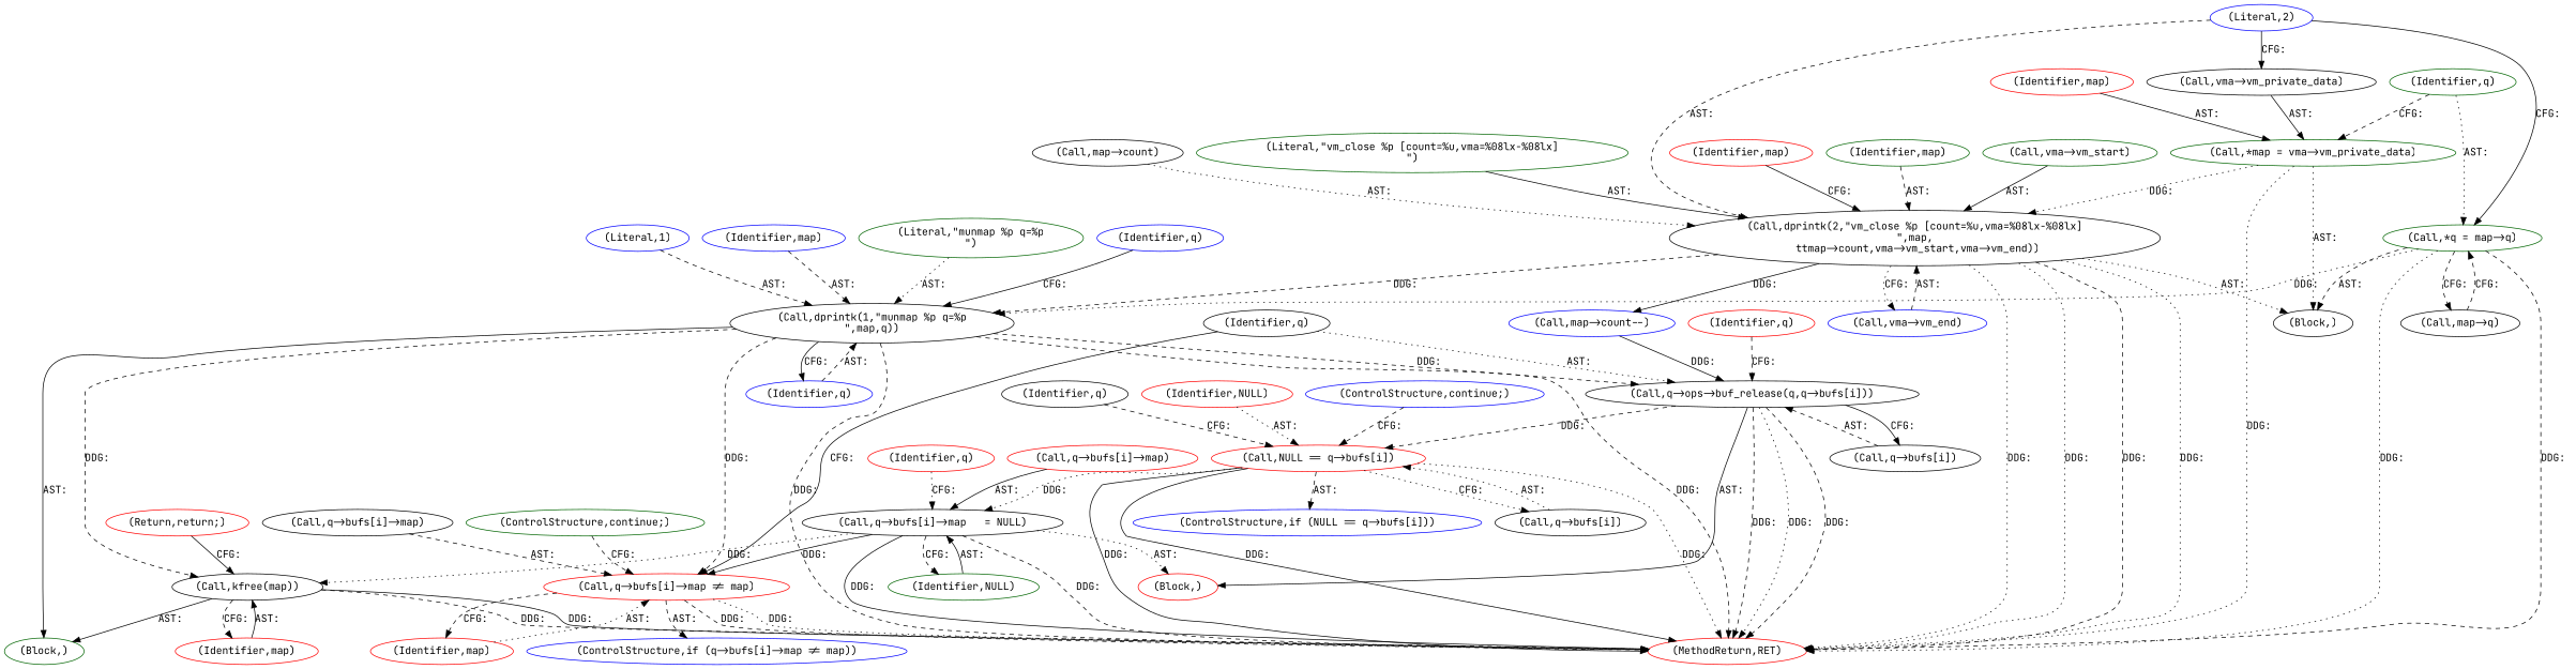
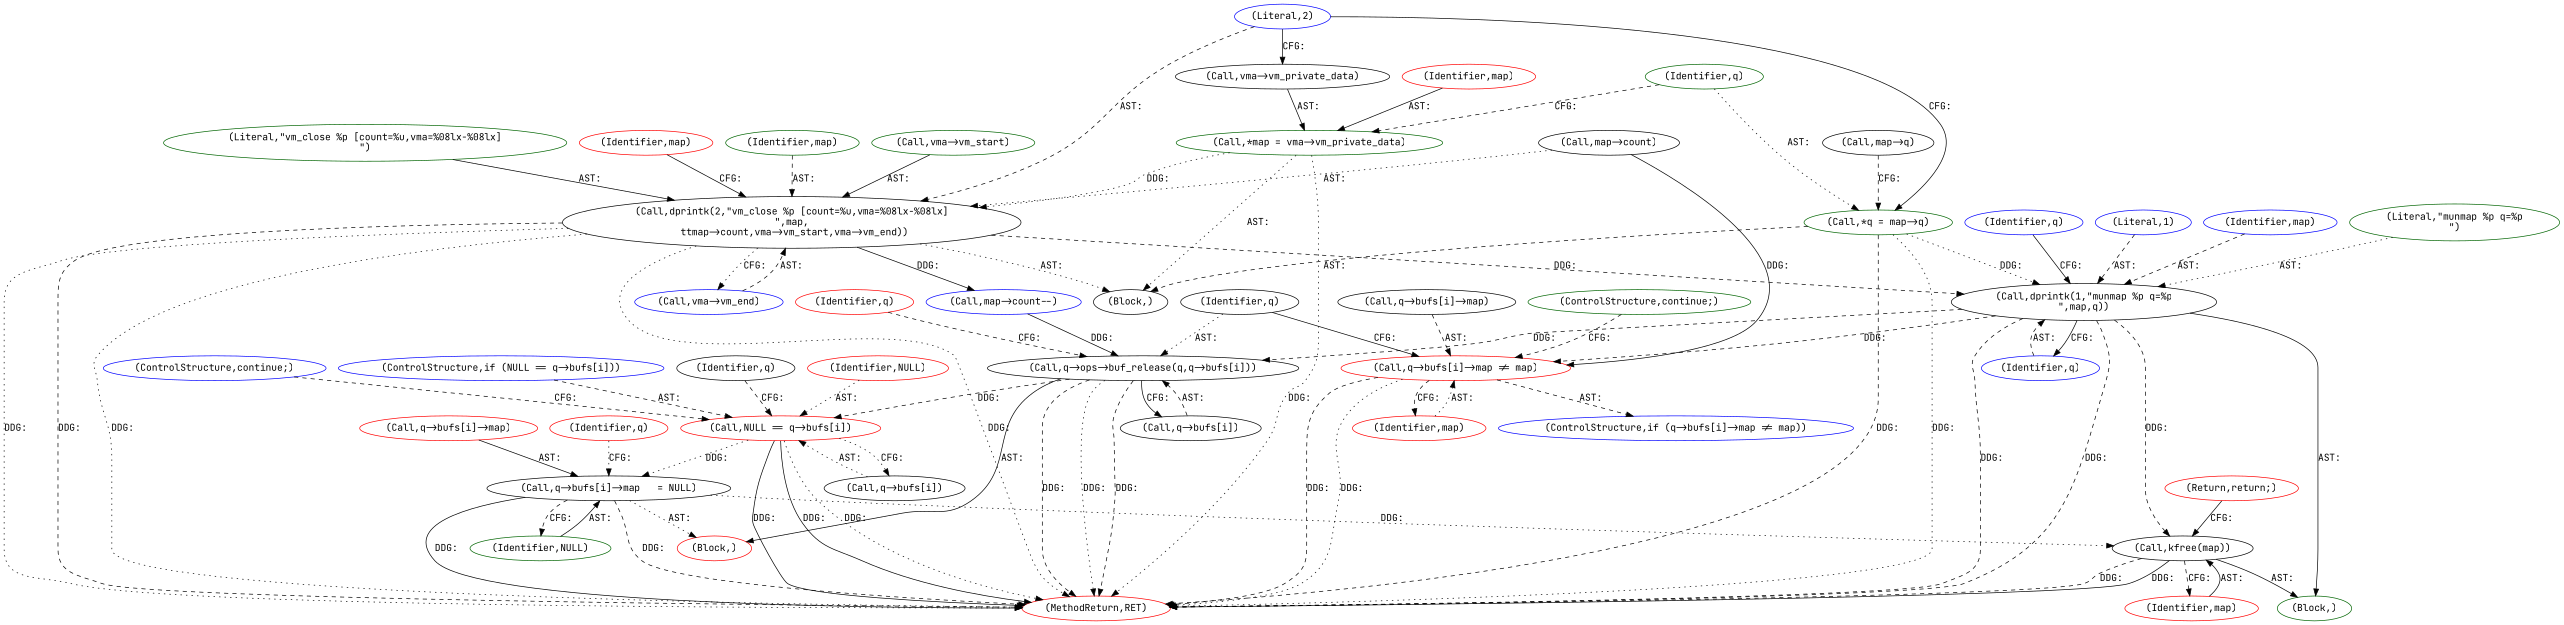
  digraph {
    fontname="JetBrains Mono"
    node [color=black fontname="JetBrains Mono"]
    edge [fontname="JetBrains Mono" style=dashed]
    n1 [label="(Call,kfree(map))"]
    n2 [color=red label="(MethodReturn,RET)"]
    n3 [color=darkgreen label="(Block,)"]
    n4 [color=red label="(Identifier,map)"]
    n5 [color=red label="(Call,q->bufs[i]->map != map)"]
    n6 [color=red label="(Identifier,map)"]
    n7 [color=blue label="(ControlStructure,if (q->bufs[i]->map != map))"]
    n8 [label="(Call,q->bufs[i]->map   = NULL)"]
    n9 [color=red label="(Block,)"]
    n10 [color=darkgreen label="(Identifier,NULL)"]
    n11 [color=red label="(Call,NULL == q->bufs[i])"]
    n12 [label="(Call,q->bufs[i])"]
    n13 [color=blue label="(ControlStructure,if (NULL == q->bufs[i]))"]
    n14 [label="(Call,q->ops->buf_release(q,q->bufs[i]))"]
    n15 [label="(Call,q->bufs[i])"]
    n16 [label="(Call,dprintk(1,\"munmap %p q=%p\n\",map,q))"]
    n17 [color=blue label="(Identifier,q)"]
    n18 [label="(Call,dprintk(2,\"vm_close %p [count=%u,vma=%08lx-%08lx]\n\",map,\n \t\tmap->count,vma->vm_start,vma->vm_end))"]
    n19 [color=blue label="(Call,map->count--)"]
    n20 [color=blue label="(Call,vma->vm_end)"]
    n21 [label="(Block,)"]
    n22 [color=darkgreen label="(Call,*map = vma->vm_private_data)"]
    n23 [label="(Call,vma->vm_private_data)"]
    n24 [color=darkgreen label="(Call,*q = map->q)"]
    n25 [label="(Call,map->q)"]
    n26 [color=darkgreen label="(Identifier,q)"]
    n27 [color=red label="(Return,return;)"]
    n28 [color=red label="(Identifier,q)"]
    n29 [label="(Identifier,q)"]
    n30 [color=blue label="(Identifier,q)"]
    n31 [color=blue label="(Literal,1)"]
    n32 [color=red label="(Call,q->bufs[i]->map)"]
    n33 [color=red label="(Identifier,q)"]
    n34 [color=blue label="(Literal,2)"]
    n35 [color=red label="(Identifier,map)"]
    n36 [color=red label="(Identifier,NULL)"]
    n37 [color=blue label="(Identifier,map)"]
    n38 [color=darkgreen label="(Identifier,map)"]
    n39 [color=red label="(Identifier,map)"]
    n40 [color=blue label="(ControlStructure,continue;)"]
    n41 [label="(Call,q->bufs[i]->map)"]
    n42 [color=darkgreen label="(Call,vma->vm_start)"]
    n43 [color=darkgreen label="(Literal,\"munmap %p q=%p\n\")"]
    n44 [label="(Call,map->count)"]
    n45 [color=darkgreen label="(Literal,\"vm_close %p [count=%u,vma=%08lx-%08lx]\n\")"]
    n46 [label="(Identifier,q)"]
    n47 [color=darkgreen label="(ControlStructure,continue;)"]
    n1 -> n2 [label="DDG: "]
    n1 -> n2 [label="DDG: " style=solid]
    n1 -> n3 [label="AST: " style=solid]
    n1 -> n4 [label="CFG: "]
    n4 -> n1 [label="AST: " style=solid]
    n5 -> n2 [label="DDG: "]
    n5 -> n2 [label="DDG: " style=dotted]
    n5 -> n6 [label="CFG: "]
    n5 -> n7 [label="AST: "]
    n6 -> n5 [label="AST: " style=dotted]
    n8 -> n1 [label="DDG: " style=dotted]
    n8 -> n2 [label="DDG: "]
    n8 -> n2 [label="DDG: " style=solid]
-   n8 -> n5 [label="DDG: " style=solid]
+   n44 -> n5 [label="DDG: " style=solid]
    n8 -> n9 [label="AST: " style=dotted]
    n8 -> n10 [label="CFG: "]
    n10 -> n8 [label="AST: " style=solid]
    n11 -> n2 [label="DDG: " style=dotted]
    n11 -> n2 [label="DDG: " style=solid]
    n11 -> n2 [label="DDG: " style=solid]
    n11 -> n8 [label="DDG: " style=dotted]
    n11 -> n12 [label="CFG: " style=dotted]
-   n11 -> n13 [label="AST: "]
+   n13 -> n11 [label="AST: "]
    n12 -> n11 [label="AST: " style=dotted]
    n14 -> n2 [label="DDG: "]
    n14 -> n2 [label="DDG: " style=dotted]
    n14 -> n2 [label="DDG: "]
    n14 -> n9 [label="AST: " style=solid]
    n14 -> n11 [label="DDG: "]
    n14 -> n15 [label="CFG: " style=solid]
    n15 -> n14 [label="AST: "]
    n16 -> n1 [label="DDG: "]
    n16 -> n2 [label="DDG: "]
    n16 -> n2 [label="DDG: "]
    n16 -> n3 [label="AST: " style=solid]
    n16 -> n5 [label="DDG: "]
    n16 -> n14 [label="DDG: "]
    n16 -> n17 [label="CFG: " style=solid]
    n17 -> n16 [label="AST: "]
    n18 -> n2 [label="DDG: "]
    n18 -> n2 [label="DDG: " style=dotted]
    n18 -> n2 [label="DDG: " style=dotted]
    n18 -> n2 [label="DDG: " style=dotted]
    n18 -> n16 [label="DDG: "]
    n18 -> n19 [label="DDG: " style=solid]
    n18 -> n20 [label="CFG: " style=dotted]
    n18 -> n21 [label="AST: " style=dotted]
    n19 -> n14 [label="DDG: " style=solid]
    n20 -> n18 [label="AST: "]
    n22 -> n2 [label="DDG: " style=dotted]
    n22 -> n18 [label="DDG: " style=dotted]
    n22 -> n21 [label="AST: " style=dotted]
    n23 -> n22 [label="AST: " style=solid]
    n24 -> n2 [label="DDG: "]
    n24 -> n2 [label="DDG: " style=dotted]
    n24 -> n16 [label="DDG: " style=dotted]
    n24 -> n21 [label="AST: "]
-   n24 -> n25 [label="CFG: "]
    n25 -> n24 [label="CFG: "]
    n26 -> n22 [label="CFG: "]
    n26 -> n24 [label="AST: " style=dotted]
    n27 -> n1 [label="CFG: " style=solid]
    n28 -> n8 [label="CFG: " style=dotted]
    n29 -> n11 [label="CFG: "]
    n30 -> n16 [label="CFG: " style=solid]
    n31 -> n16 [label="AST: "]
    n32 -> n8 [label="AST: " style=solid]
    n33 -> n14 [label="CFG: "]
    n34 -> n18 [label="AST: "]
    n34 -> n23 [label="CFG: " style=solid]
    n34 -> n24 [label="CFG: " style=solid]
    n35 -> n18 [label="CFG: " style=solid]
    n36 -> n11 [label="AST: " style=dotted]
    n37 -> n16 [label="AST: "]
    n38 -> n18 [label="AST: "]
    n39 -> n22 [label="AST: " style=solid]
    n40 -> n11 [label="CFG: "]
    n41 -> n5 [label="AST: "]
    n42 -> n18 [label="AST: " style=solid]
    n43 -> n16 [label="AST: " style=dotted]
    n44 -> n18 [label="AST: " style=dotted]
    n45 -> n18 [label="AST: " style=solid]
    n46 -> n5 [label="CFG: " style=solid]
    n46 -> n14 [label="AST: " style=dotted]
    n47 -> n5 [label="CFG: "]
  }
